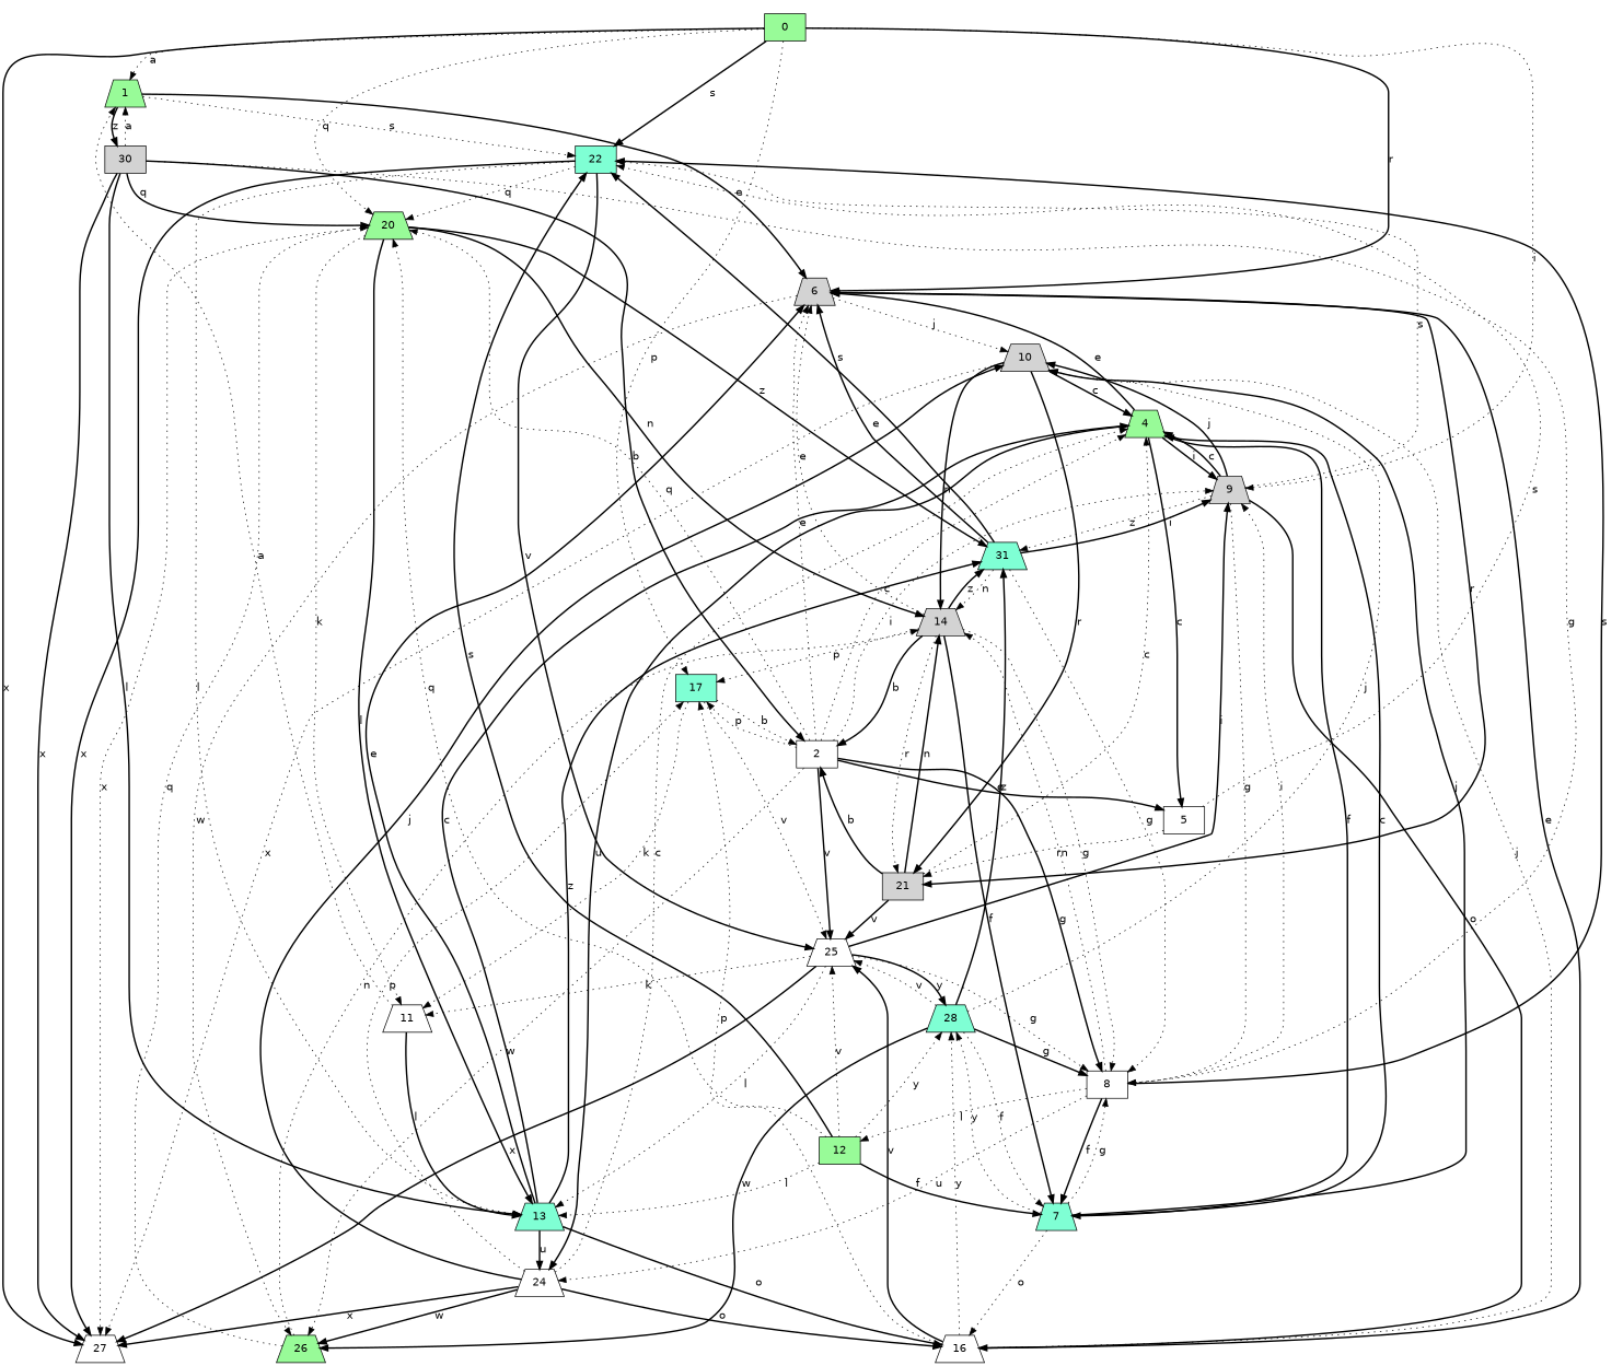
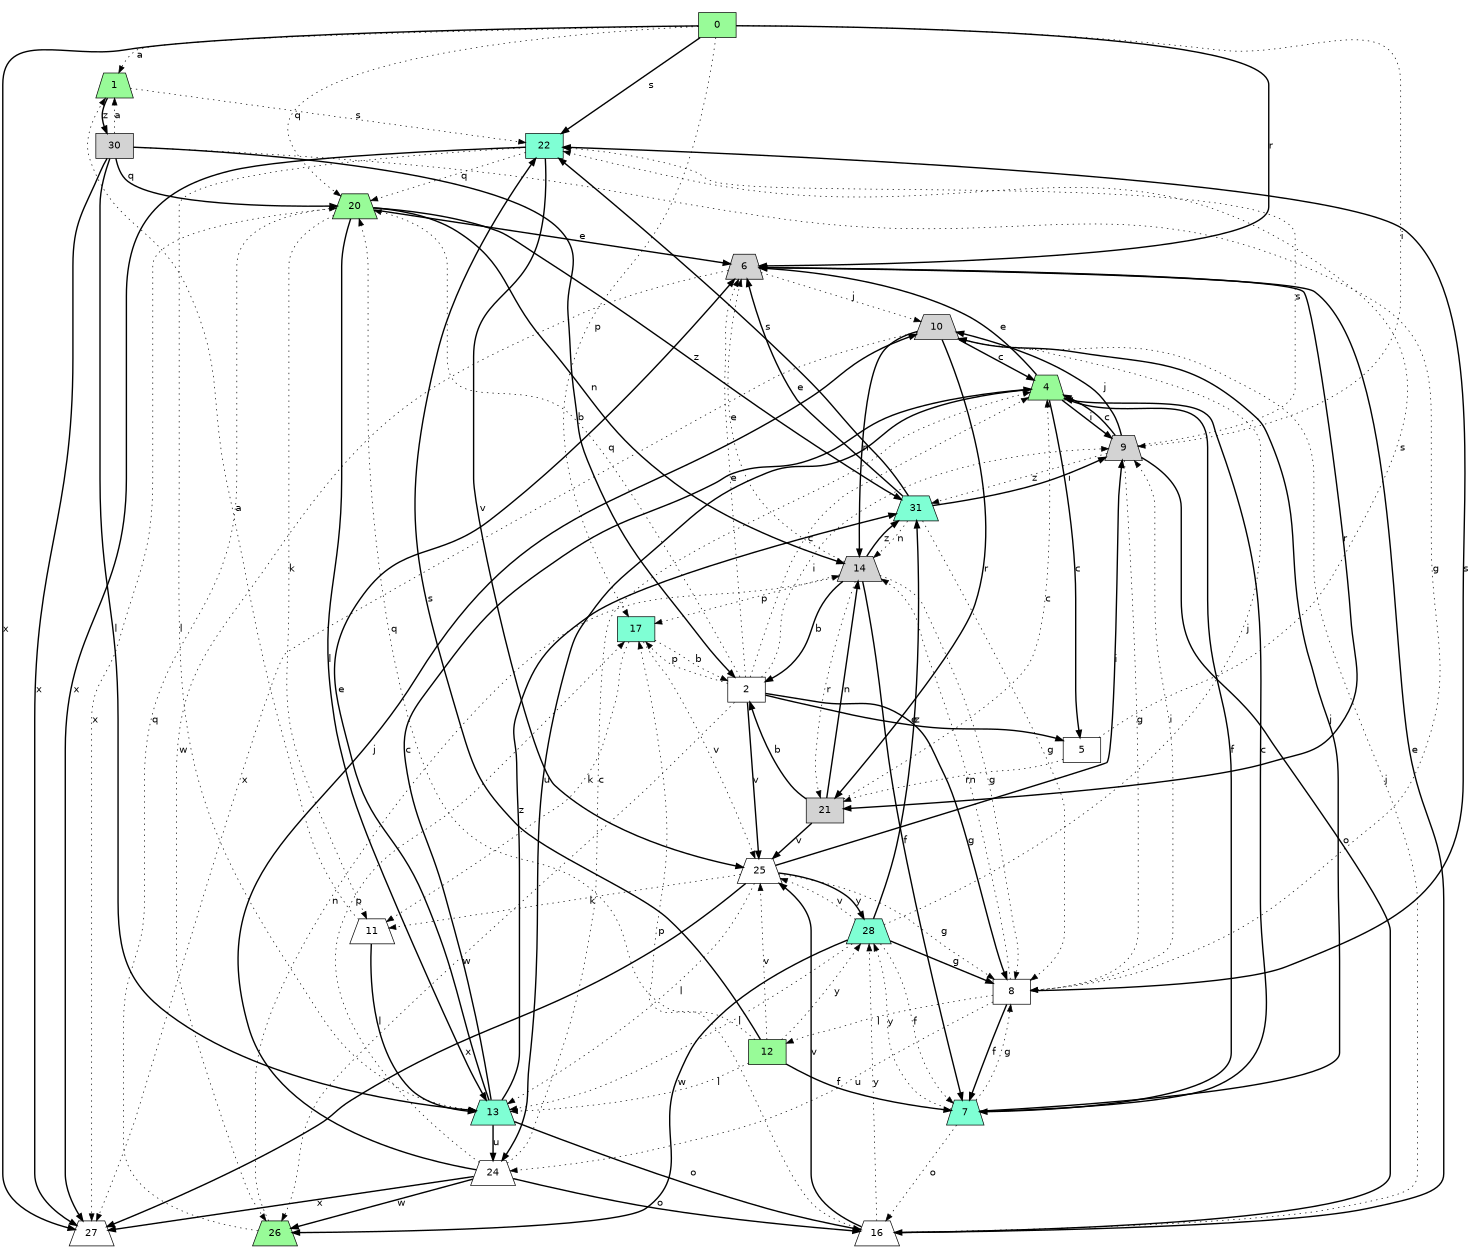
  strict digraph {
    fontname="DejaVu Sans"
    node [fillcolor=white fontname="DejaVu Sans" shape=trapezium style=filled]
    edge [fontname="DejaVu Sans" style=bold]
    0 [fillcolor=palegreen shape=box]
    1 [fillcolor=palegreen]
    9 [fillcolor=lightgrey]
    17 [fillcolor=aquamarine shape=box]
    20 [fillcolor=palegreen]
    22 [fillcolor=aquamarine shape=box]
    27
    6 [fillcolor=lightgrey]
    30 [fillcolor=lightgrey shape=box]
    4 [fillcolor=palegreen]
    8 [shape=box]
    10 [fillcolor=lightgrey]
    16
    31 [fillcolor=aquamarine]
    2 [shape=box]
    25
    11
    14 [fillcolor=lightgrey]
    13 [fillcolor=aquamarine]
    21 [fillcolor=lightgrey shape=box]
    5 [shape=box]
    26 [fillcolor=palegreen]
    7 [fillcolor=aquamarine]
    24
    12 [fillcolor=palegreen shape=box]
    28 [fillcolor=aquamarine]
    0 -> 1 [label=a style=dotted]
    0 -> 9 [label=i style=dotted]
    0 -> 17 [label=p style=dotted]
    0 -> 20 [label=q style=dotted]
    0 -> 22 [label=s]
    0 -> 27 [label=x]
    0 -> 6 [label=r]
    1 -> 22 [label=s style=dotted]
    1 -> 30 [label=z]
    9 -> 22 [label=s style=dotted]
    9 -> 4 [label=c]
    9 -> 8 [label=g style=dotted]
    9 -> 10 [label=j]
    9 -> 16 [label=o]
    9 -> 31 [label=z style=dotted]
    17 -> 2 [label=b style=dotted]
    17 -> 25 [label=v style=dotted]
    17 -> 11 [label=k style=dotted]
    20 -> 27 [label=x style=dotted]
-   1 -> 6 [label=e]
+   20 -> 6 [label=e]
    20 -> 31 [label=z]
    20 -> 11 [label=k style=dotted]
    20 -> 14 [label=n]
    20 -> 13 [label=l]
    22 -> 20 [label=q style=dotted]
    22 -> 27 [label=x]
    22 -> 25 [label=v]
    22 -> 13 [label=l style=dotted]
    6 -> 10 [label=j style=dotted]
    6 -> 21 [label=r]
    6 -> 26 [label=w style=dotted]
    30 -> 1 [label=a style=dotted]
    30 -> 20 [label=q]
    30 -> 27 [label=x]
    30 -> 8 [label=g style=dotted]
    30 -> 2 [label=b]
    30 -> 13 [label=l]
    4 -> 9 [label=i]
    4 -> 6 [label=e]
    4 -> 5 [label=c]
    4 -> 7 [label=f]
    4 -> 24 [label=u]
    8 -> 9 [label=i style=dotted]
    8 -> 22 [label=s]
    8 -> 14 [label=n style=dotted]
    8 -> 7 [label=f]
    8 -> 24 [label=u style=dotted]
    8 -> 12 [label=l style=dotted]
    10 -> 27 [label=x style=dotted]
    10 -> 4 [label=c]
    10 -> 14 [label=n]
    10 -> 21 [label=r]
    16 -> 17 [label=p style=dotted]
    16 -> 6 [label=e]
    16 -> 10 [label=j style=dotted]
    16 -> 25 [label=v]
    16 -> 28 [label=y style=dotted]
    31 -> 9 [label=i]
    31 -> 22 [label=s]
    31 -> 6 [label=e]
    31 -> 8 [label=g style=dotted]
    31 -> 14 [label=n style=dotted]
    2 -> 9 [label=i style=dotted]
    2 -> 17 [label=p style=dotted]
    2 -> 20 [label=q style=dotted]
    2 -> 6 [label=e style=dotted]
    2 -> 4 [label=c style=dotted]
    2 -> 8 [label=g]
    2 -> 25 [label=v]
    2 -> 5 [label=e]
    2 -> 26 [label=w style=dotted]
    25 -> 9 [label=i]
    25 -> 27 [label=x]
    25 -> 8 [label=g style=dotted]
    25 -> 11 [label=k style=dotted]
    25 -> 13 [label=l style=dotted]
    25 -> 28 [label=y]
    11 -> 1 [label=a style=dotted]
    11 -> 13 [label=l]
    14 -> 17 [label=p style=dotted]
    14 -> 6 [label=e style=dotted]
    14 -> 8 [label=g style=dotted]
    14 -> 31 [label=z]
    14 -> 2 [label=b]
    14 -> 21 [label=r style=dotted]
    14 -> 7 [label=f]
    13 -> 6 [label=e]
    13 -> 4 [label=c]
    13 -> 16 [label=o]
    13 -> 31 [label=z]
    13 -> 24 [label=u]
    21 -> 4 [label=c style=dotted]
    21 -> 2 [label=b]
    21 -> 25 [label=v]
    21 -> 14 [label=n]
    5 -> 22 [label=s style=dotted]
    5 -> 21 [label=r style=dotted]
    26 -> 20 [label=q style=dotted]
    26 -> 14 [label=n style=dotted]
    7 -> 4 [label=c]
    7 -> 8 [label=g style=dotted]
    7 -> 10 [label=j]
    7 -> 16 [label=o style=dotted]
    7 -> 28 [label=y style=dotted]
    24 -> 17 [label=p style=dotted]
    24 -> 27 [label=x]
    24 -> 4 [label=c style=dotted]
    24 -> 10 [label=j]
    24 -> 16 [label=o]
    24 -> 26 [label=w]
    12 -> 20 [label=q style=dotted]
    12 -> 22 [label=s]
    12 -> 25 [label=v style=dotted]
    12 -> 13 [label=l style=dotted]
    12 -> 7 [label=f]
    12 -> 28 [label=y style=dotted]
    28 -> 8 [label=g]
    28 -> 10 [label=j style=dotted]
    28 -> 31 [label=z]
    28 -> 25 [label=v style=dotted]
+   28 -> 13 [label=l style=dotted]
    28 -> 26 [label=w]
    28 -> 7 [label=f style=dotted]
  }
